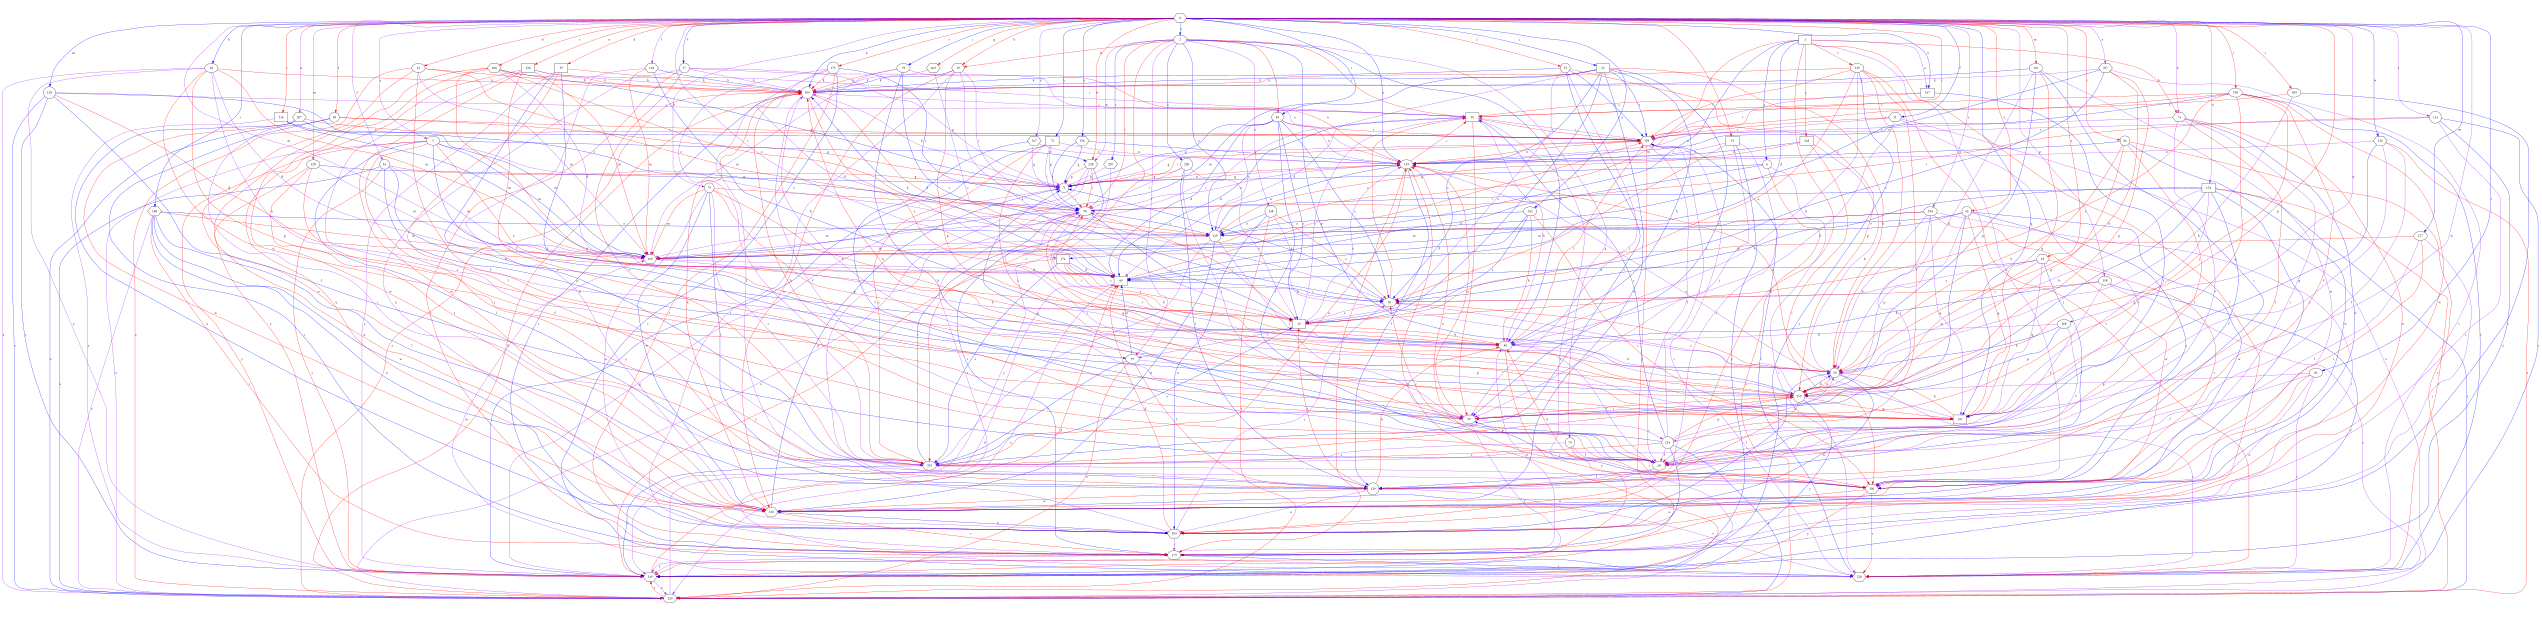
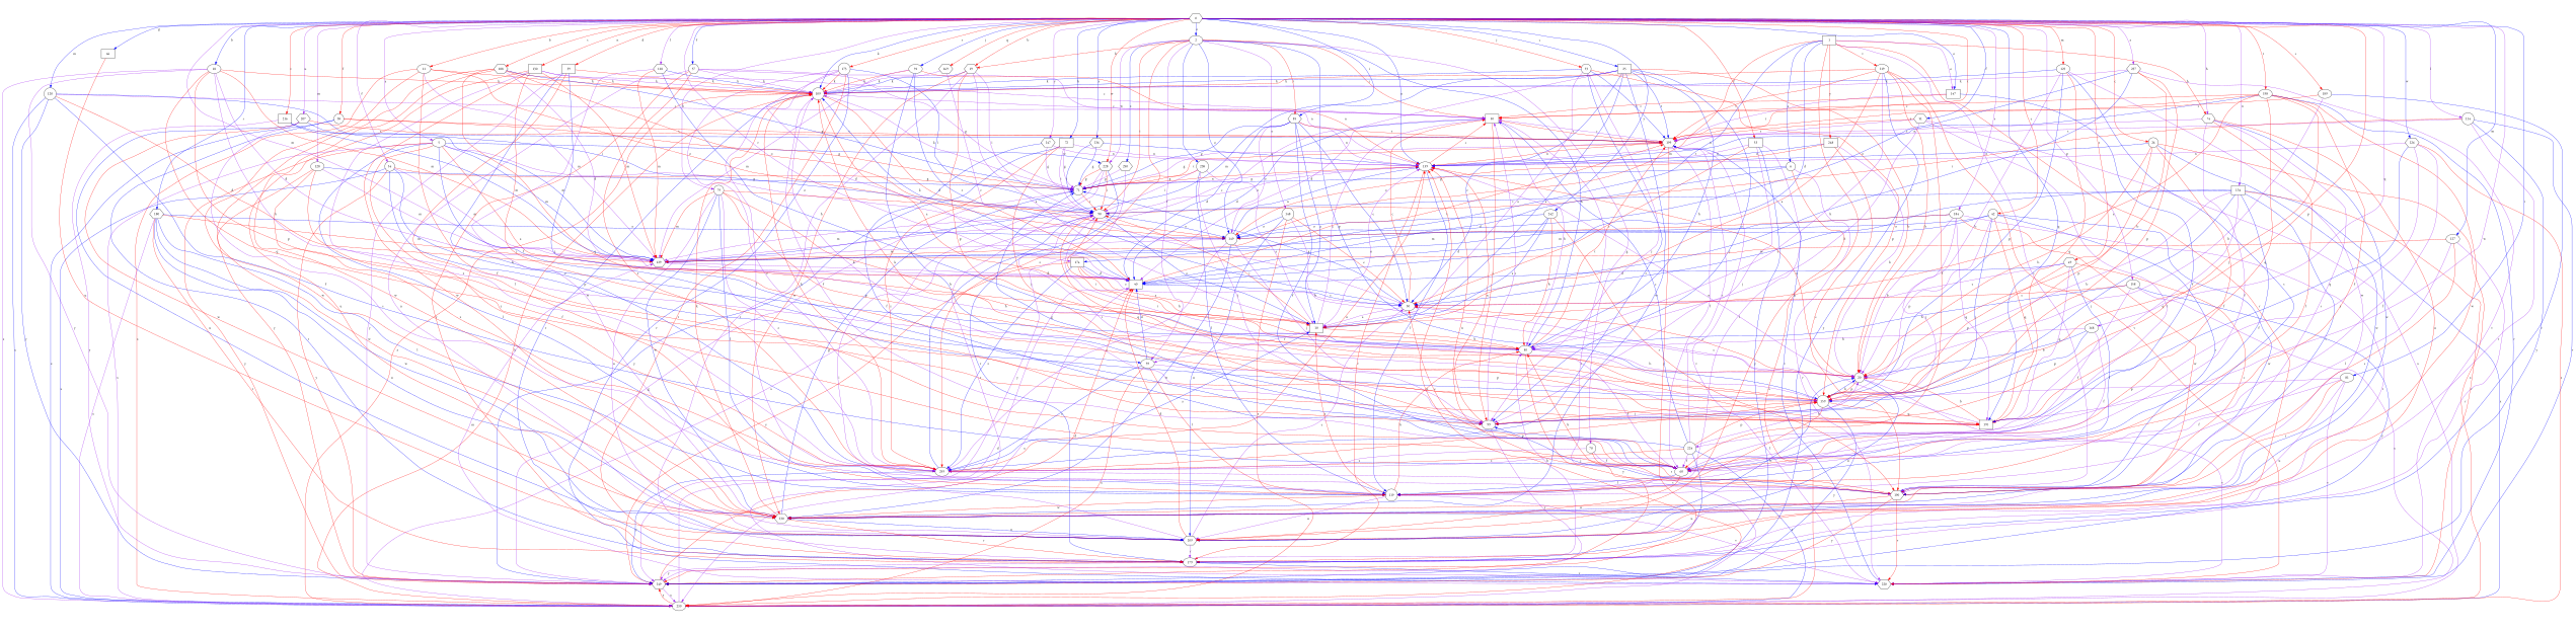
  strict digraph {
    fontname="EB Garamond"
    node [fontname="EB Garamond" shape=ellipse]
    edge [color=red fontname="EB Garamond"]
    0 [shape=hexagon]
    2
    5
    11
    18
    19 [shape=hexagon]
    25 [shape=box]
    26 [shape=circle]
    39 [shape=box]
    42 [shape=circle]
    49 [shape=hexagon]
    51 [shape=hexagon]
    53 [shape=box]
    54 [shape=circle]
    57 [shape=circle]
    58 [shape=circle]
+   66 [shape=box]
    72 [shape=box]
    n19 [label=79 shape=circle]
    74 [shape=hexagon]
    81
    85 [shape=hexagon]
    91
    93 [shape=circle]
    109 [shape=circle]
    114 [shape=circle]
    118 [shape=hexagon]
    120 [shape=circle]
    125
    127
    128
    129 [shape=hexagon]
    130 [shape=box]
    134 [shape=box]
    139
    147 [shape=box]
    158
    159 [shape=circle]
    168
    169 [shape=hexagon]
    170 [shape=box]
    173 [shape=circle]
    174 [shape=box]
    180 [shape=hexagon]
    184
    188 [shape=hexagon]
    189
    198
    199 [shape=hexagon]
    207 [shape=hexagon]
    216 [shape=box]
    224 [shape=circle]
    226 [shape=hexagon]
    228 [shape=hexagon]
    236 [shape=hexagon]
    237 [shape=hexagon]
    242
    247 [shape=hexagon]
    30 [shape=box]
    59
    70 [shape=circle]
    80
    90
    148 [shape=circle]
    149 [shape=circle]
    238 [shape=circle]
    250 [shape=hexagon]
    259
    10 [shape=box]
    119 [shape=circle]
    239
    249 [shape=hexagon]
    60
    230 [shape=hexagon]
    40 [shape=box]
    179
    20 [shape=circle]
    50
    99
    190 [shape=hexagon]
    71 [shape=circle]
    209 [shape=hexagon]
    220 [shape=hexagon]
    1 [shape=box]
    6 [shape=circle]
    219
    248 [shape=box]
    0 -> 2 [color=blue label=a]
    0 -> 5 [color=purple label=a]
    0 -> 11 [label=b]
    0 -> 18 [color=blue label=b]
    0 -> 19 [label=b]
    0 -> 25 [color=blue label=c]
    0 -> 26 [label=c]
    0 -> 39 [label=d]
    0 -> 42 [label=e]
    0 -> 49 [label=e]
    0 -> 51 [color=blue label=f]
    0 -> 53 [label=f]
    0 -> 54 [color=purple label=f]
    0 -> 57 [color=blue label=f]
    0 -> 58 [label=f]
+   0 -> 66 [color=blue label=g]
    0 -> 72 [color=blue label=h]
    0 -> n19 [color=purple label=h]
    0 -> 74 [color=purple label=h]
    0 -> 81 [color=blue label=i]
    0 -> 85 [color=blue label=i]
    0 -> 91 [color=blue label=j]
    0 -> 93 [label=j]
    0 -> 109 [color=blue label=k]
    0 -> 114 [color=purple label=l]
    0 -> 118 [color=purple label=l]
    0 -> 120 [color=blue label=m]
    0 -> 125 [label=m]
    0 -> 127 [color=blue label=m]
    0 -> 128 [color=purple label=m]
    0 -> 129 [color=purple label=m]
    0 -> 130 [label=n]
    0 -> 134 [color=purple label=n]
    0 -> 139 [color=blue label=n]
    0 -> 147 [color=blue label=o]
    0 -> 158 [color=purple label=p]
    0 -> 159 [label=p]
    0 -> 168 [color=purple label=q]
    0 -> 169 [label=q]
    0 -> 170 [color=blue label=q]
    0 -> 173 [label=r]
    0 -> 174 [color=purple label=r]
    0 -> 180 [color=blue label=s]
    0 -> 184 [color=purple label=s]
    0 -> 188 [label=s]
    0 -> 189 [label=s]
    0 -> 198 [label=t]
    0 -> 199 [label=t]
    0 -> 207 [color=purple label=u]
    0 -> 216 [label=v]
    0 -> 224 [color=purple label=w]
    0 -> 226 [color=blue label=w]
    0 -> 228 [label=w]
    0 -> 236 [color=blue label=x]
    0 -> 237 [color=purple label=x]
    0 -> 242 [color=blue label=y]
    0 -> 247 [color=purple label=y]
    2 -> 19 [label=b]
    2 -> 85 [label=i]
    2 -> 159 [color=blue label=p]
    2 -> 228 [color=purple label=w]
    2 -> 30 [label=c]
    2 -> 59 [color=purple label=f]
    2 -> 70 [color=purple label=g]
    2 -> 80 [color=blue label=h]
    2 -> 90 [label=i]
    2 -> 148 [color=purple label=o]
    2 -> 149 [color=blue label=o]
    2 -> 238 [color=blue label=x]
    2 -> 250 [color=blue label=z]
    2 -> 259 [label=z]
    5 -> 129 [color=blue label=m]
    5 -> 228 [color=blue label=w]
    5 -> 59 [color=blue label=f]
    5 -> 149 [color=purple label=o]
    5 -> 259 [label=z]
    5 -> 10 [label=a]
    5 -> 119 [color=blue label=l]
    5 -> 239 [color=purple label=x]
    5 -> 249 [label=y]
    11 -> 109 [label=k]
    11 -> 129 [color=purple label=m]
    11 -> 149 [label=o]
    11 -> 239 [label=x]
    11 -> 60 [label=f]
    11 -> 230 [label=w]
    18 -> 109 [label=k]
    18 -> 129 [label=m]
    18 -> 159 [label=p]
    18 -> 170 [label=q]
    18 -> 80 [color=purple label=h]
    18 -> 239 [color=purple label=x]
    18 -> 249 [color=purple label=y]
    18 -> 40 [color=purple label=d]
    19 -> 109 [color=blue label=k]
    19 -> 159 [label=p]
    19 -> 90 [color=purple label=i]
    19 -> 10 [color=purple label=a]
    19 -> 230 [label=w]
    19 -> 179 [color=purple label=r]
    25 -> 109 [color=blue label=k]
    25 -> 129 [color=blue label=m]
    25 -> 199 [color=blue label=t]
    25 -> 80 [color=blue label=h]
    25 -> 10 [color=blue label=a]
    25 -> 230 [color=blue label=w]
    25 -> 40 [color=purple label=d]
    25 -> 20 [label=b]
    25 -> 50 [color=blue label=e]
    25 -> 99 [color=blue label=j]
    26 -> 139 [color=blue label=n]
    26 -> 159 [label=p]
    26 -> 239 [label=x]
    26 -> 60 [label=f]
    26 -> 230 [color=blue label=w]
    26 -> 20 [label=b]
    39 -> 109 [label=k]
    39 -> 259 [color=blue label=z]
    39 -> 119 [label=l]
    39 -> 249 [color=purple label=y]
    39 -> 99 [color=blue label=j]
    42 -> 129 [color=blue label=m]
    42 -> 159 [color=purple label=p]
    42 -> 170 [label=q]
    42 -> 149 [color=blue label=o]
    42 -> 230 [color=blue label=w]
    42 -> 99 [color=blue label=j]
    42 -> 190 [color=blue label=s]
    49 -> 159 [label=p]
    49 -> 170 [color=purple label=q]
    49 -> 119 [color=blue label=l]
    49 -> 40 [color=blue label=d]
    49 -> 50 [color=purple label=e]
    49 -> 190 [label=s]
    51 -> 139 [color=purple label=n]
    51 -> 199 [label=t]
    51 -> 80 [color=purple label=h]
    51 -> 119 [color=purple label=l]
    51 -> 239 [color=purple label=x]
    53 -> 139 [color=purple label=n]
    53 -> 119 [color=purple label=l]
    53 -> 249 [color=blue label=y]
    53 -> 50 [label=e]
    53 -> 99 [color=purple label=j]
    54 -> 129 [color=purple label=m]
    54 -> 159 [color=blue label=p]
    54 -> 80 [color=blue label=h]
    54 -> 239 [color=blue label=x]
    54 -> 249 [label=y]
    54 -> 71 [label=g]
    57 -> 109 [color=purple label=k]
    57 -> 139 [color=purple label=n]
    57 -> 259 [label=z]
    57 -> 179 [label=r]
    57 -> 71 [color=purple label=g]
    57 -> 209 [color=purple label=u]
    58 -> 199 [label=t]
    58 -> 239 [color=blue label=x]
    58 -> 179 [color=blue label=r]
    58 -> 71 [label=g]
+   66 -> 209 [label=u]
    72 -> 139 [color=purple label=n]
    72 -> 90 [color=purple label=i]
    72 -> 259 [label=z]
    72 -> 249 [color=blue label=y]
    72 -> 99 [label=j]
    72 -> 71 [color=purple label=g]
    n19 -> 129 [label=m]
    n19 -> 159 [label=p]
    n19 -> 90 [label=i]
    n19 -> 259 [color=purple label=z]
    n19 -> 119 [color=blue label=l]
    n19 -> 230 [color=blue label=w]
    n19 -> 20 [label=b]
    n19 -> 209 [color=purple label=u]
    74 -> 199 [color=purple label=t]
    74 -> 119 [label=l]
    74 -> 60 [color=purple label=f]
    74 -> 230 [color=blue label=w]
    74 -> 190 [color=purple label=s]
    74 -> 209 [label=u]
    81 -> 159 [color=purple label=p]
    81 -> 60 [color=purple label=f]
    81 -> 190 [label=s]
    81 -> 209 [color=purple label=u]
    81 -> 220 [color=purple label=v]
    85 -> 139 [color=purple label=n]
    85 -> 199 [label=t]
    85 -> 149 [color=purple label=o]
    85 -> 10 [color=blue label=a]
    85 -> 60 [color=blue label=f]
    85 -> 40 [color=blue label=d]
    85 -> 50 [color=blue label=e]
    85 -> 71 [color=blue label=g]
    91 -> 109 [label=k]
    91 -> 129 [color=purple label=m]
    91 -> 139 [label=n]
    91 -> 50 [color=blue label=e]
    91 -> 99 [color=blue label=j]
    93 -> 109 [color=blue label=k]
    93 -> 159 [label=p]
    93 -> 199 [color=blue label=t]
    93 -> 259 [color=blue label=z]
    93 -> 10 [color=purple label=a]
    93 -> 99 [color=purple label=j]
    109 -> 30 [color=purple label=c]
    109 -> 10 [label=a]
    109 -> 239 [label=x]
    109 -> 60 [color=purple label=f]
    109 -> 40 [label=d]
    109 -> 179 [color=blue label=r]
    114 -> 199 [color=purple label=t]
    114 -> 90 [label=i]
    114 -> 249 [color=blue label=y]
    114 -> 179 [color=purple label=r]
    114 -> 220 [color=blue label=v]
    118 -> 109 [color=blue label=k]
    118 -> 129 [label=m]
    118 -> 80 [color=blue label=h]
    118 -> 230 [color=purple label=w]
    120 -> 30 [color=purple label=c]
    120 -> 90 [color=blue label=i]
    120 -> 239 [color=blue label=x]
    120 -> 249 [color=blue label=y]
    120 -> 60 [color=blue label=f]
    120 -> 40 [label=d]
    125 -> 109 [color=blue label=k]
    125 -> 159 [color=blue label=p]
    125 -> 170 [label=q]
    125 -> 230 [color=purple label=w]
    125 -> 20 [color=purple label=b]
    125 -> 190 [color=blue label=s]
    127 -> 129 [label=m]
    127 -> 119 [color=purple label=l]
    127 -> 179 [color=purple label=r]
    127 -> 190 [label=s]
    128 -> 129 [color=purple label=m]
    128 -> 259 [label=z]
    128 -> 60 [label=f]
    128 -> 230 [label=w]
    128 -> 71 [color=blue label=g]
    129 -> 30 [color=purple label=c]
    129 -> 80 [color=purple label=h]
    129 -> 40 [color=purple label=d]
    130 -> 109 [color=purple label=k]
    130 -> 129 [label=m]
    130 -> 30 [color=purple label=c]
    130 -> 259 [color=purple label=z]
    130 -> 230 [label=w]
    130 -> 99 [label=j]
    130 -> 209 [label=u]
    134 -> 170 [color=purple label=q]
    134 -> 90 [color=blue label=i]
    134 -> 239 [color=blue label=x]
    134 -> 60 [color=blue label=f]
    134 -> 20 [color=purple label=b]
    134 -> 50 [color=blue label=e]
    134 -> 99 [color=blue label=j]
    134 -> 190 [color=blue label=s]
    134 -> 220 [label=v]
    139 -> 30 [label=c]
    139 -> 119 [color=blue label=l]
    139 -> 179 [label=r]
    139 -> 71 [color=purple label=g]
    147 -> 199 [color=purple label=t]
    147 -> 30 [label=c]
    147 -> 60 [color=blue label=f]
    158 -> 80 [color=blue label=h]
    158 -> 239 [color=purple label=x]
    158 -> 249 [color=blue label=y]
    158 -> 60 [color=purple label=f]
    158 -> 50 [label=e]
    159 -> 170 [label=q]
    159 -> 90 [color=purple label=i]
    159 -> 119 [label=l]
    159 -> 249 [color=blue label=y]
    159 -> 20 [color=blue label=b]
    159 -> 50 [color=purple label=e]
    159 -> 99 [label=j]
    168 -> 159 [color=blue label=p]
    168 -> 80 [color=purple label=h]
    168 -> 60 [color=purple label=f]
    168 -> 20 [color=blue label=b]
    169 -> 109 [color=purple label=k]
    169 -> 50 [color=purple label=e]
    170 -> 109 [label=k]
    170 -> 139 [color=purple label=n]
    170 -> 90 [color=purple label=i]
    170 -> 20 [label=b]
    173 -> 109 [label=k]
    173 -> 90 [color=blue label=i]
    173 -> 259 [color=purple label=z]
    173 -> 119 [color=purple label=l]
    173 -> 40 [color=purple label=d]
    173 -> 179 [label=r]
    173 -> 220 [color=blue label=v]
    174 -> 80 [label=h]
    174 -> 259 [color=blue label=z]
    174 -> 10 [label=a]
    174 -> 249 [label=y]
    174 -> 40 [color=blue label=d]
    174 -> 50 [color=purple label=e]
    180 -> 129 [label=m]
    180 -> 149 [color=blue label=o]
    180 -> 119 [color=blue label=l]
    180 -> 239 [color=purple label=x]
    180 -> 230 [color=blue label=w]
    180 -> 179 [label=r]
    180 -> 209 [color=blue label=u]
    184 -> 129 [color=blue label=m]
    184 -> 170 [color=purple label=q]
    184 -> 149 [label=o]
    184 -> 230 [label=w]
    184 -> 179 [color=purple label=r]
    184 -> 20 [color=purple label=b]
    184 -> 99 [color=purple label=j]
    188 -> 109 [label=k]
    188 -> 170 [label=q]
    188 -> 149 [label=o]
    188 -> 249 [label=y]
    188 -> 230 [label=w]
    188 -> 40 [color=purple label=d]
    188 -> 71 [color=blue label=g]
    189 -> 30 [label=c]
    189 -> 179 [color=blue label=r]
    189 -> 20 [color=purple label=b]
    198 -> 139 [color=blue label=n]
    198 -> 170 [label=q]
    198 -> 199 [label=t]
    198 -> 30 [label=c]
    198 -> 10 [label=a]
    198 -> 60 [label=f]
    198 -> 230 [label=w]
    198 -> 99 [label=j]
    198 -> 220 [color=blue label=v]
    199 -> 139 [label=n]
    199 -> 30 [color=purple label=c]
    199 -> 249 [label=y]
    199 -> 60 [color=purple label=f]
    199 -> 71 [color=purple label=g]
    199 -> 220 [color=purple label=v]
    207 -> 129 [color=blue label=m]
    207 -> 199 [label=t]
    207 -> 230 [label=w]
    207 -> 190 [color=purple label=s]
    207 -> 209 [color=blue label=u]
    216 -> 129 [color=blue label=m]
    216 -> 199 [color=blue label=t]
    216 -> 249 [color=purple label=y]
    224 -> 159 [label=p]
    224 -> 199 [color=purple label=t]
    224 -> 30 [color=blue label=c]
    224 -> 259 [label=z]
    224 -> 239 [color=blue label=x]
    224 -> 60 [color=purple label=f]
    224 -> 179 [color=blue label=r]
    224 -> 20 [color=purple label=b]
    224 -> 71 [color=blue label=g]
    226 -> 139 [color=purple label=n]
    226 -> 170 [color=blue label=q]
    226 -> 259 [color=purple label=z]
    226 -> 239 [label=x]
    226 -> 60 [color=purple label=f]
    228 -> 90 [label=i]
    228 -> 239 [color=purple label=x]
    228 -> 179 [color=blue label=r]
    228 -> 71 [label=g]
    228 -> 220 [color=purple label=v]
    236 -> 139 [color=blue label=n]
    236 -> 90 [color=blue label=i]
    236 -> 71 [color=blue label=g]
    237 -> 109 [color=purple label=k]
    237 -> 159 [label=p]
    237 -> 149 [color=blue label=o]
    237 -> 20 [label=b]
    237 -> 50 [color=blue label=e]
    237 -> 220 [color=purple label=v]
    242 -> 80 [label=h]
    242 -> 149 [color=blue label=o]
    242 -> 10 [color=blue label=a]
    242 -> 40 [color=blue label=d]
    242 -> 190 [label=s]
    247 -> 139 [color=purple label=n]
    247 -> 60 [color=blue label=f]
    247 -> 71 [color=purple label=g]
    30 -> 199 [label=t]
    30 -> 80 [color=purple label=h]
    30 -> 40 [color=blue label=d]
    30 -> 99 [label=j]
    59 -> 159 [color=purple label=p]
    59 -> 259 [color=blue label=z]
    59 -> 119 [label=l]
    59 -> 239 [label=x]
    59 -> 40 [color=blue label=d]
    70 -> 259 [color=purple label=z]
    70 -> 60 [color=purple label=f]
    70 -> 190 [label=s]
    80 -> 199 [label=t]
    80 -> 90 [label=i]
    80 -> 249 [label=y]
    80 -> 60 [color=purple label=f]
    80 -> 20 [color=purple label=b]
    90 -> 129 [color=purple label=m]
    90 -> 139 [color=purple label=n]
    90 -> 170 [label=q]
    90 -> 149 [color=blue label=o]
    90 -> 10 [color=blue label=a]
    148 -> 149 [color=blue label=o]
    148 -> 239 [label=x]
    148 -> 20 [color=purple label=b]
    148 -> 50 [label=e]
    148 -> 209 [color=blue label=u]
    149 -> 129 [color=purple label=m]
    149 -> 139 [color=blue label=n]
    149 -> 259 [color=purple label=z]
    149 -> 230 [color=blue label=w]
    149 -> 99 [color=purple label=j]
    238 -> 90 [color=purple label=i]
    238 -> 10 [color=purple label=a]
    238 -> 119 [color=blue label=l]
    238 -> 99 [color=purple label=j]
    238 -> 71 [label=g]
    250 -> 249 [color=purple label=y]
    250 -> 71 [color=purple label=g]
    259 -> 109 [label=k]
    259 -> 139 [label=n]
    259 -> 159 [label=p]
    259 -> 90 [color=blue label=i]
    259 -> 10 [color=blue label=a]
    259 -> 249 [color=blue label=y]
    259 -> 190 [color=purple label=s]
    10 -> 139 [color=purple label=n]
    10 -> 30 [color=purple label=c]
    10 -> 59 [color=purple label=f]
    10 -> 80 [label=h]
    10 -> 90 [label=i]
    119 -> 80 [label=h]
    119 -> 10 [label=a]
    119 -> 230 [label=w]
    119 -> 209 [color=purple label=u]
    119 -> 220 [color=purple label=v]
    239 -> 109 [label=k]
    239 -> 139 [label=n]
    239 -> 30 [color=purple label=c]
    239 -> 249 [label=y]
    239 -> 40 [color=purple label=d]
    249 -> 239 [color=purple label=x]
    249 -> 40 [label=d]
    249 -> 71 [color=purple label=g]
    60 -> 119 [color=blue label=l]
    60 -> 50 [label=e]
    60 -> 209 [label=u]
    230 -> 109 [label=k]
    230 -> 179 [label=r]
    230 -> 71 [color=blue label=g]
    230 -> 209 [color=blue label=u]
    40 -> 109 [color=blue label=k]
    40 -> 199 [label=t]
    40 -> 239 [color=purple label=x]
    40 -> 50 [color=blue label=e]
    179 -> 80 [color=purple label=h]
    179 -> 249 [color=purple label=y]
    179 -> 220 [color=blue label=v]
    20 -> 139 [label=n]
    20 -> 159 [label=p]
    20 -> 50 [label=e]
    20 -> 209 [color=blue label=u]
    20 -> 220 [color=purple label=v]
    50 -> 30 [label=c]
    50 -> 10 [color=purple label=a]
    50 -> 71 [color=blue label=g]
    99 -> 109 [color=purple label=k]
    99 -> 139 [label=n]
-   99 -> 224 [color=purple label=c]
+   99 -> 30 [color=purple label=c]
    99 -> 249 [color=purple label=y]
    190 -> 139 [label=n]
    190 -> 80 [label=h]
    190 -> 249 [label=y]
    190 -> 99 [color=blue label=j]
    190 -> 209 [label=u]
    190 -> 220 [label=v]
    71 -> 109 [color=purple label=k]
    71 -> 139 [label=n]
    71 -> 199 [label=t]
    71 -> 90 [label=i]
    209 -> 90 [color=purple label=i]
    209 -> 40 [label=d]
    209 -> 179 [color=purple label=r]
    209 -> 20 [color=blue label=b]
    209 -> 50 [color=purple label=e]
    220 -> 129 [color=purple label=m]
    220 -> 199 [color=blue label=t]
    1 -> 74 [label=h]
    1 -> 129 [label=m]
    1 -> 147 [color=purple label=o]
    1 -> 174 [color=blue label=r]
    1 -> 40 [color=blue label=d]
    1 -> 179 [label=r]
    1 -> 190 [color=purple label=s]
    1 -> 209 [label=u]
    1 -> 6 [color=blue label=a]
    1 -> 219 [label=v]
    1 -> 248 [label=y]
    6 -> 239 [label=x]
    6 -> 40 [color=blue label=d]
    6 -> 71 [color=blue label=g]
    6 -> 220 [color=purple label=v]
    219 -> 109 [label=k]
    219 -> 199 [label=t]
    219 -> 80 [color=purple label=h]
    219 -> 10 [label=a]
    219 -> 249 [color=blue label=y]
    219 -> 60 [label=f]
    219 -> 20 [label=b]
    219 -> 220 [label=v]
    248 -> 139 [color=blue label=n]
    248 -> 149 [label=o]
    248 -> 20 [color=purple label=b]
    248 -> 190 [label=s]
  }
